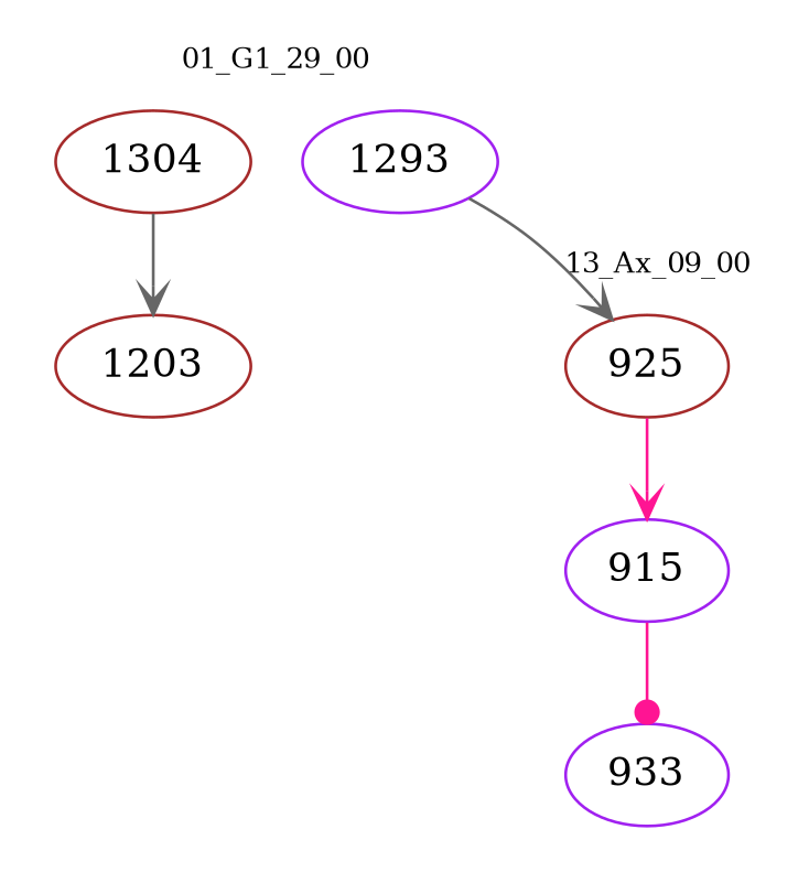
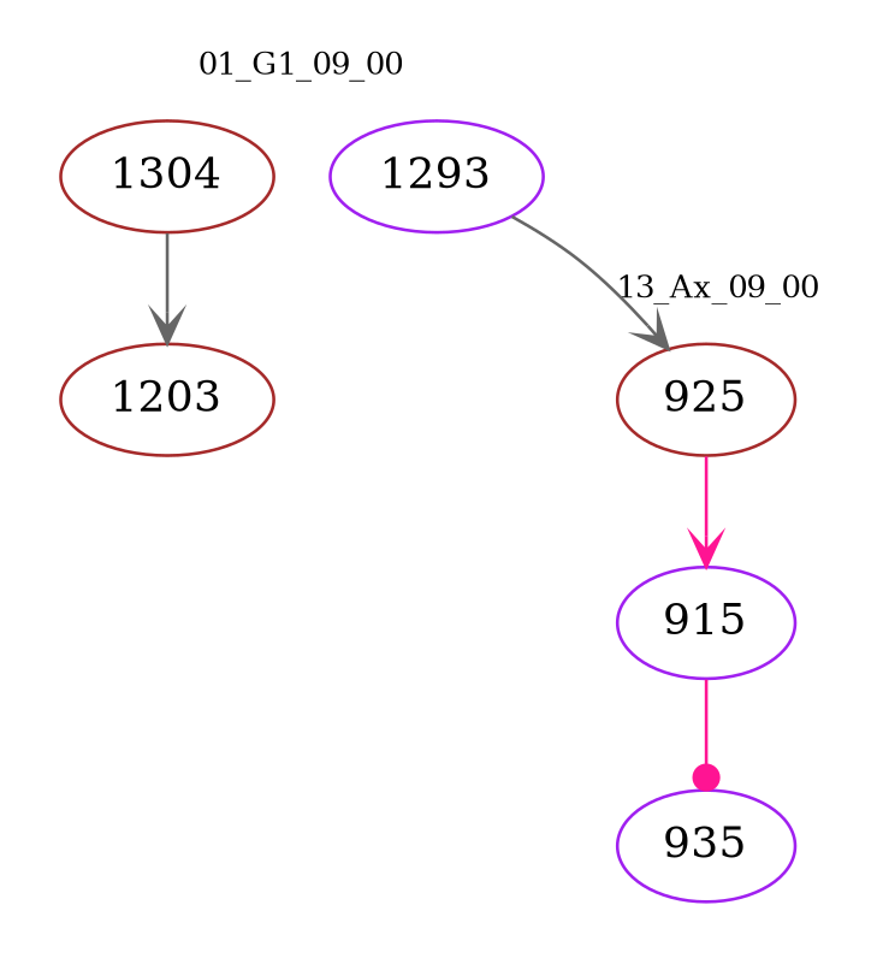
  digraph {
    fontname="DejaVu Serif"
    node [color=brown fontname="DejaVu Serif"]
    edge [arrowhead=vee color=deeppink fontname="DejaVu Serif"]
    n1 [label=925]
    n2 [color=purple label=915]
-   n3 [color=purple label=933]
+   n3 [color=purple label=935]
    n4 [color=purple label=1293]
    n5 [label=1304]
    n6 [label=1203]
    subgraph cluster_1 {
      color=white
      fontsize=10
      label="13_Ax_09_00"
      n1
      n2
      n3
    }
    subgraph cluster_2 {
      color=white
      fontsize=10
-     label="01_G1_29_00"
+     label="01_G1_09_00"
      n4
      n5
      n6
    }
    n1 -> n2
    n2 -> n3 [arrowhead=dot]
    n4 -> n1 [color=gray40]
    n5 -> n6 [color=gray40]
  }
